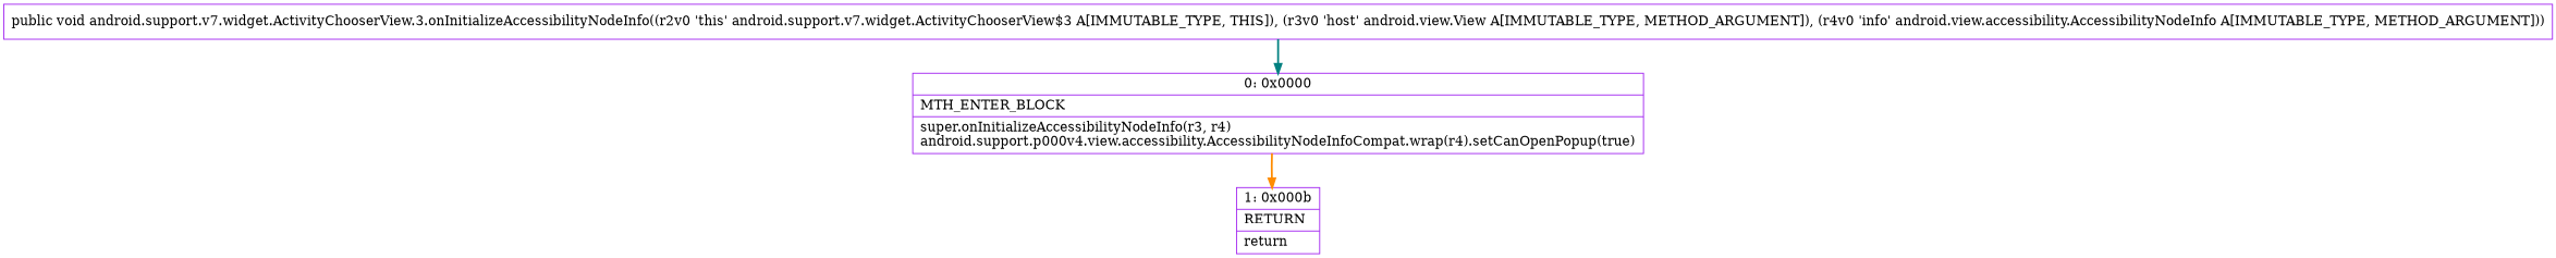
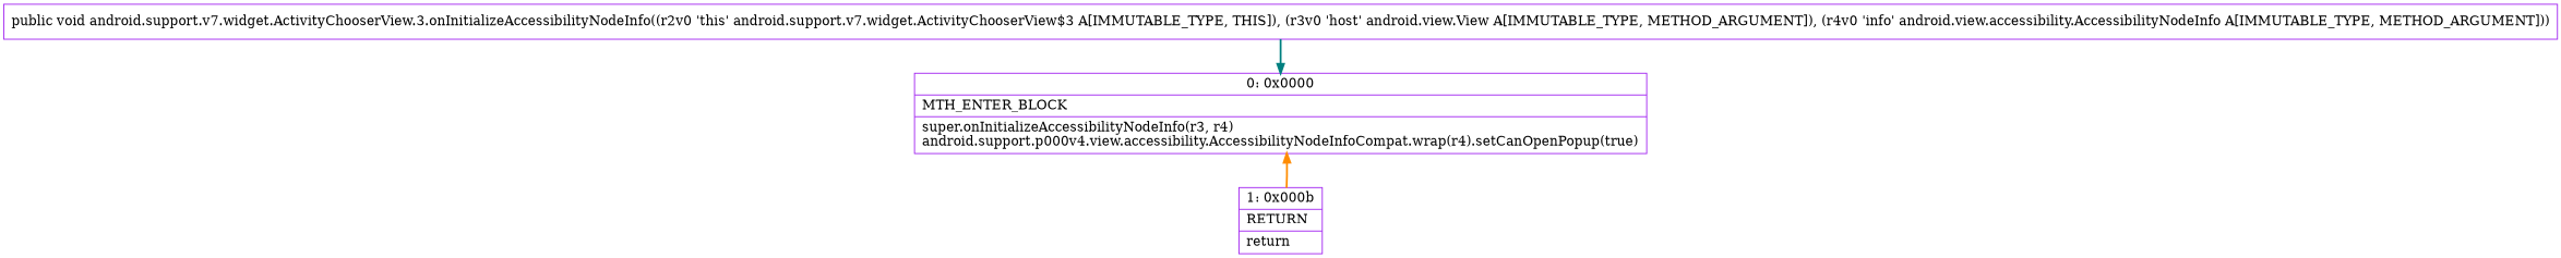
  digraph {
    node [shape=record color=purple]
    edge [style=bold]
    n1 [label="{0\:\ 0x0000|MTH_ENTER_BLOCK\l|super.onInitializeAccessibilityNodeInfo(r3, r4)\landroid.support.p000v4.view.accessibility.AccessibilityNodeInfoCompat.wrap(r4).setCanOpenPopup(true)\l}"]
    n2 [label="{1\:\ 0x000b|RETURN\l|return\l}"]
    n3 [label="{public void android.support.v7.widget.ActivityChooserView.3.onInitializeAccessibilityNodeInfo((r2v0 'this' android.support.v7.widget.ActivityChooserView$3 A[IMMUTABLE_TYPE, THIS]), (r3v0 'host' android.view.View A[IMMUTABLE_TYPE, METHOD_ARGUMENT]), (r4v0 'info' android.view.accessibility.AccessibilityNodeInfo A[IMMUTABLE_TYPE, METHOD_ARGUMENT])) }"]
-   n1 -> n2 [color=darkorange]
+   n2 -> n1 [color=darkorange]
    n3 -> n1 [color=teal]
  }
